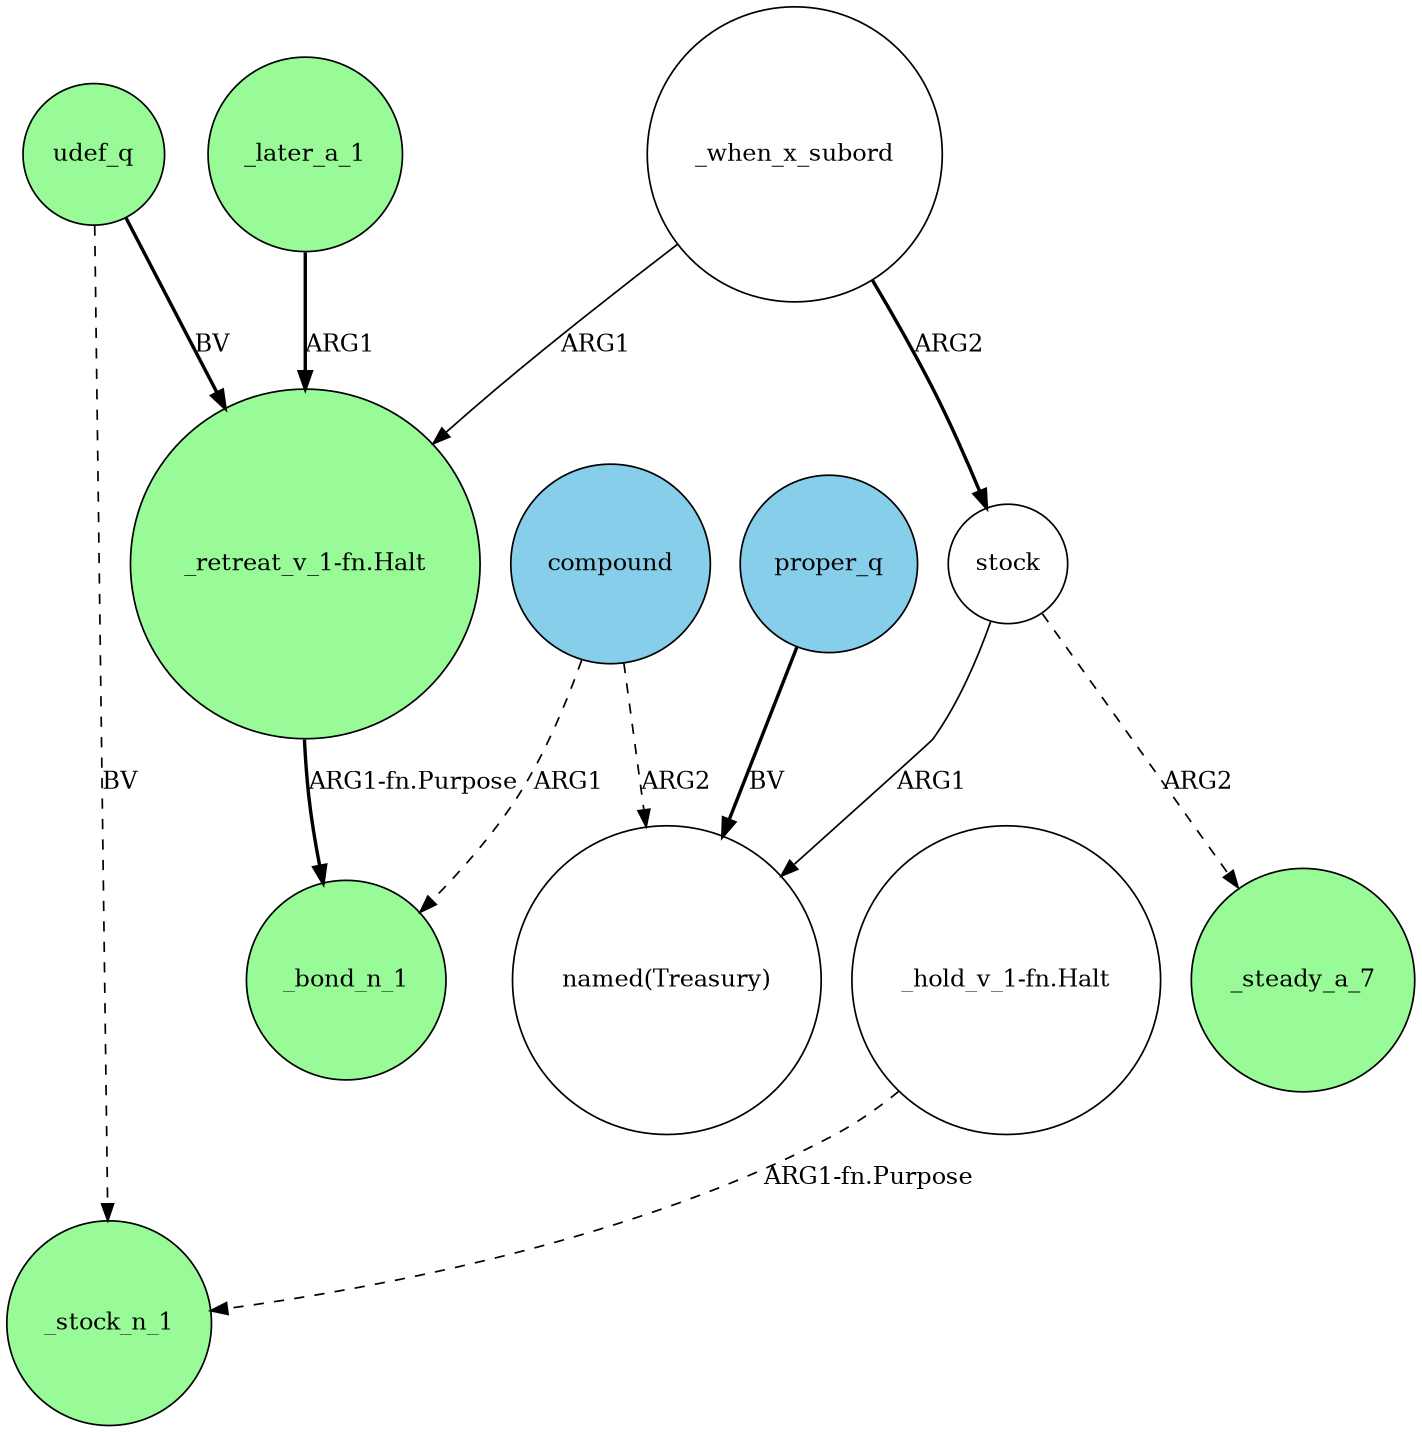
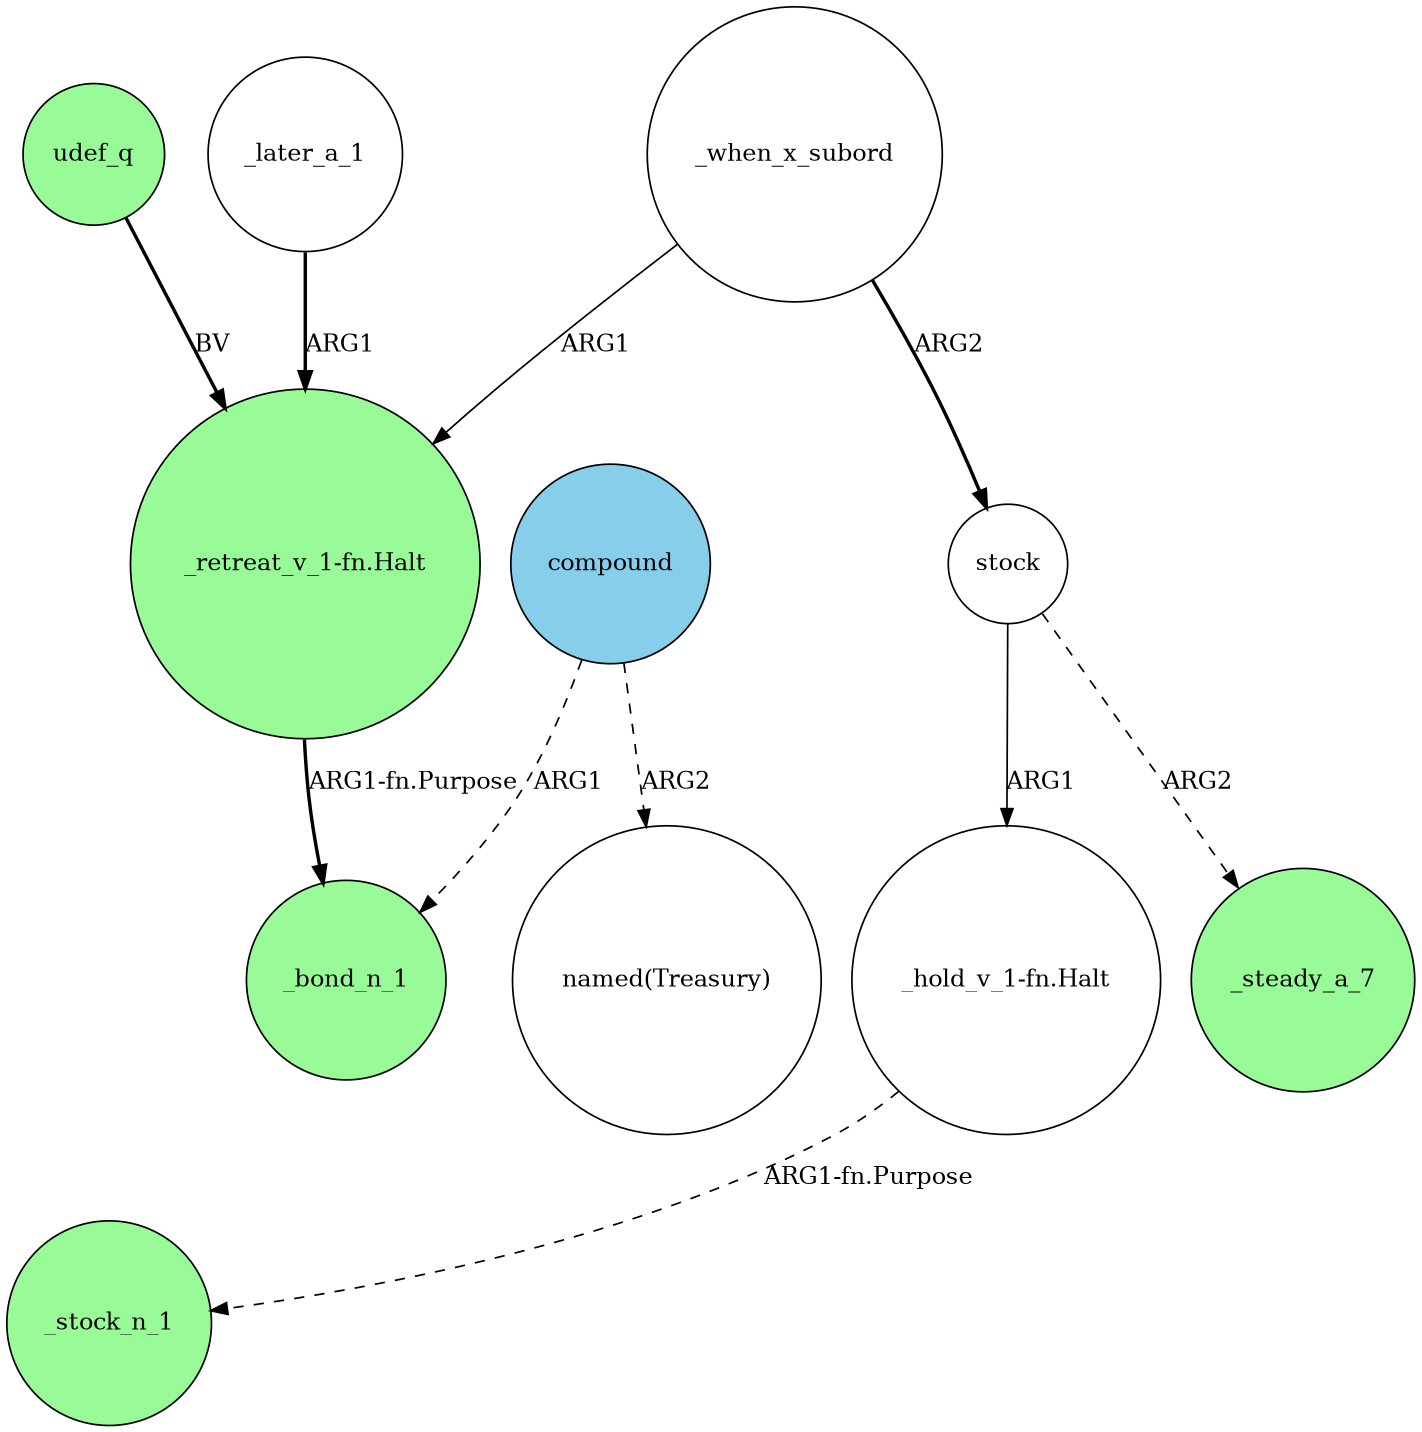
  digraph {
    node [fillcolor=palegreen shape=circle style=filled]
    edge [style=dashed]
    n1 [fillcolor=white label=stock]
    "_hold_v_1-fn.Halt" [fillcolor=white]
    n3 [label=_steady_a_7]
    _stock_n_1
-   _later_a_1
+   _later_a_1 [fillcolor=white]
    "_retreat_v_1-fn.Halt"
    _bond_n_1
    compound [fillcolor=skyblue]
    "named(Treasury)" [fillcolor=white]
    _when_x_subord [fillcolor=white]
    udef_q
-   proper_q [fillcolor=skyblue]
-   n1 -> "named(Treasury)" [label=ARG1 style=solid]
+   n1 -> "_hold_v_1-fn.Halt" [label=ARG1 style=solid]
    n1 -> n3 [label=ARG2]
    "_hold_v_1-fn.Halt" -> _stock_n_1 [label="ARG1-fn.Purpose"]
    _later_a_1 -> "_retreat_v_1-fn.Halt" [label=ARG1 style=bold]
    "_retreat_v_1-fn.Halt" -> _bond_n_1 [label="ARG1-fn.Purpose" style=bold]
    compound -> _bond_n_1 [label=ARG1]
    compound -> "named(Treasury)" [label=ARG2]
    _when_x_subord -> n1 [label=ARG2 style=bold]
    _when_x_subord -> "_retreat_v_1-fn.Halt" [label=ARG1 style=solid]
-   udef_q -> _stock_n_1 [label=BV]
    udef_q -> "_retreat_v_1-fn.Halt" [label=BV style=bold]
-   proper_q -> "named(Treasury)" [label=BV style=bold]
  }
